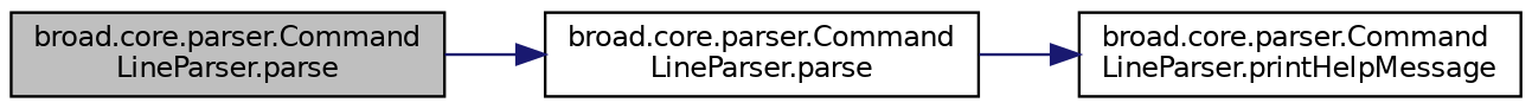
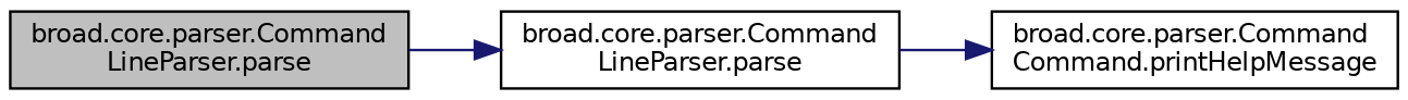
  digraph {
    rankdir=LR
    node [color=black fillcolor=white fontname=Helvetica fontsize=10 shape=record style=filled]
    edge [color=midnightblue fontname=Helvetica fontsize=10 labelfontname=Helvetica labelfontsize=10 style=solid]
    n1 [fillcolor=grey75 fontcolor=black height=0.2 label="broad.core.parser.Command\lLineParser.parse" width=0.4]
    n2 [height=0.2 label="broad.core.parser.Command\lLineParser.parse" width=0.4]
-   n3 [height=0.2 label="broad.core.parser.Command\lLineParser.printHelpMessage" width=0.4]
+   n3 [height=0.2 label="broad.core.parser.Command\lCommand.printHelpMessage" width=0.4]
    n1 -> n2
    n2 -> n3
  }
